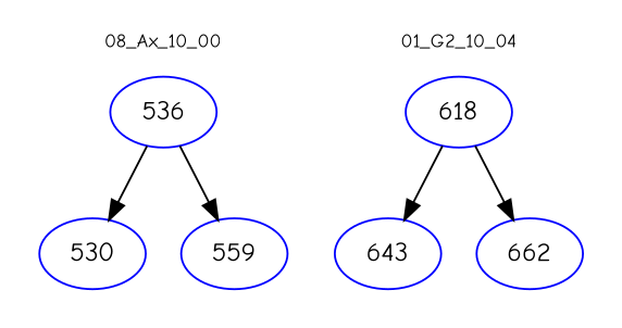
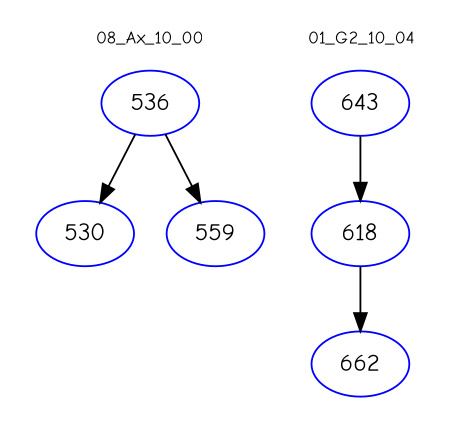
  digraph {
    fontname="Comic Neue"
    node [color=blue fontname="Comic Neue"]
    edge [color=black fontname="Comic Neue"]
    n1 [label=536]
    n2 [label=530]
    n3 [label=559]
    n4 [label=618]
    n5 [label=643]
    n6 [label=662]
    subgraph cluster_1 {
      color=white
      fontsize=10
      label="08_Ax_10_00"
      n1
      n2
      n3
    }
    subgraph cluster_2 {
      color=white
      fontsize=10
      label="01_G2_10_04"
      n4
      n5
      n6
    }
    n1 -> n2
    n1 -> n3
-   n4 -> n5
+   n5 -> n4
    n4 -> n6
  }
